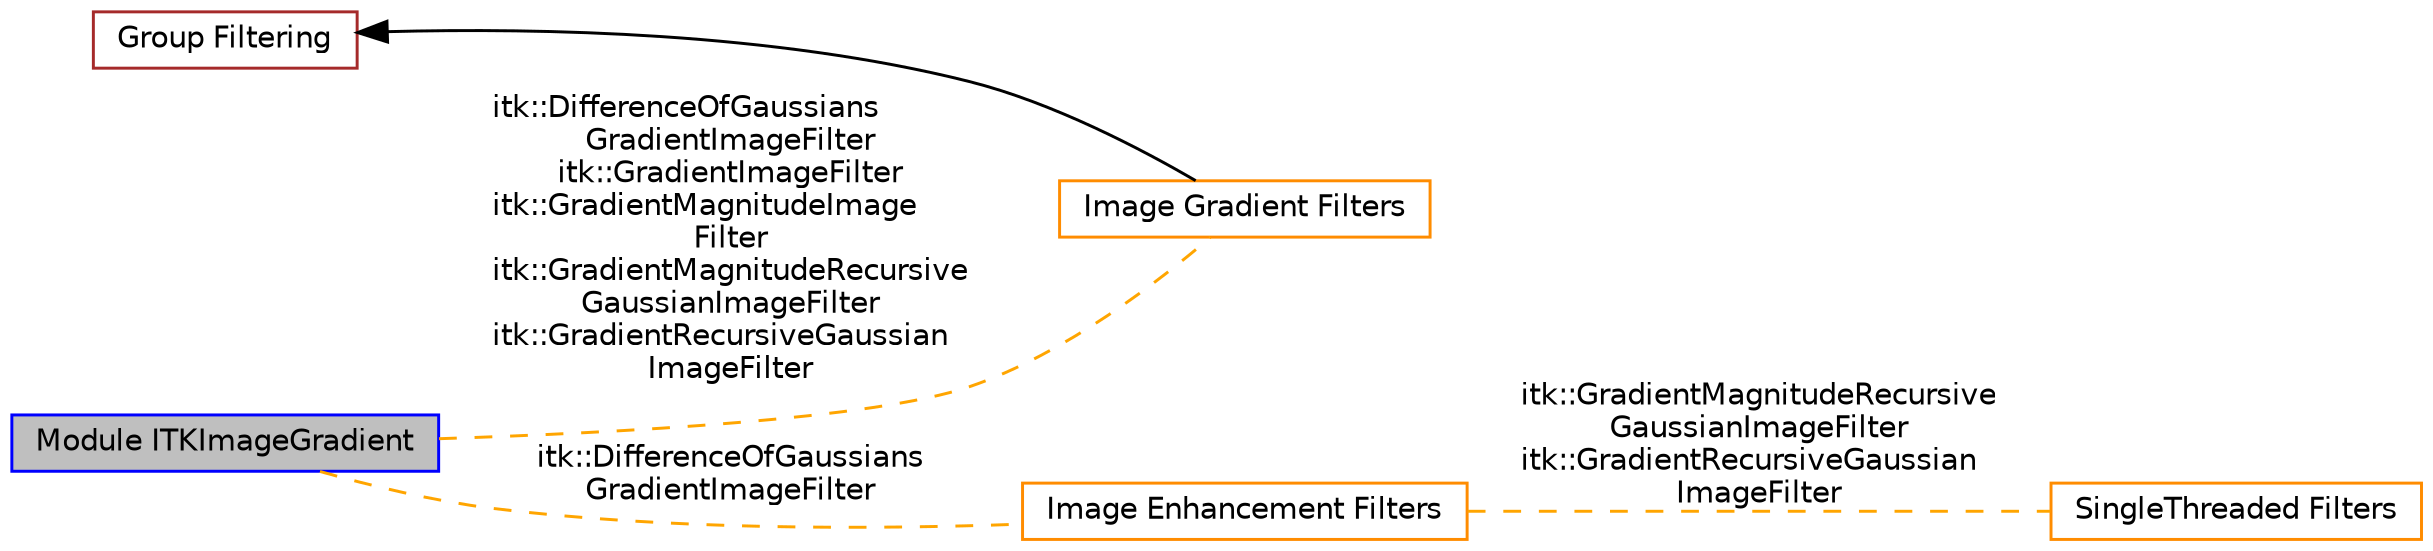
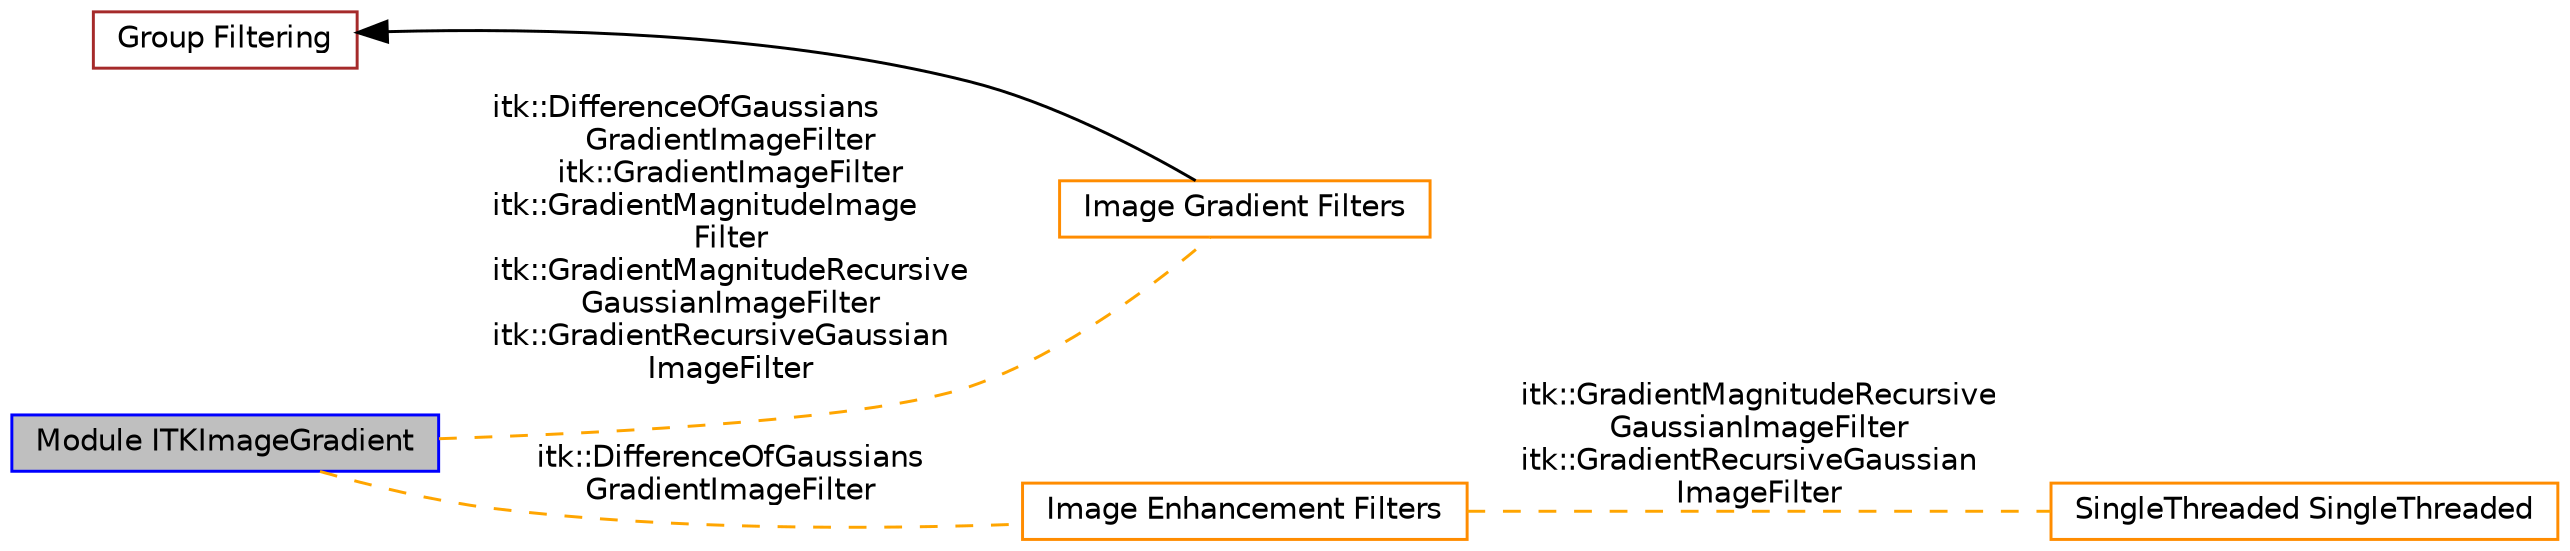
  digraph {
    rankdir=LR
    node [color=darkorange fillcolor=white fontname=Helvetica fontsize=10 shape=box style=filled]
    edge [dir=none fontname=Helvetica fontsize=10 labelfontname=Helvetica labelfontsize=10 shape=plaintext style=dashed color=orange]
    n1 [height=0.2 label="Image Gradient Filters" width=0.4]
    n2 [color=brown height=0.2 label="Group Filtering" width=0.4]
    n3 [color=blue fillcolor=grey75 fontcolor=black height=0.2 label="Module ITKImageGradient" width=0.4]
    n4 [height=0.2 label="Image Enhancement Filters" width=0.4]
-   n5 [height=0.2 label="SingleThreaded Filters" width=0.4]
+   n5 [height=0.2 label="SingleThreaded SingleThreaded" width=0.4]
    n2 -> n1 [dir=back style=solid color=""]
    n3 -> n1 [label="itk::DifferenceOfGaussians\lGradientImageFilter\nitk::GradientImageFilter\nitk::GradientMagnitudeImage\lFilter\nitk::GradientMagnitudeRecursive\lGaussianImageFilter\nitk::GradientRecursiveGaussian\lImageFilter"]
    n3 -> n4 [label="itk::DifferenceOfGaussians\lGradientImageFilter"]
    n4 -> n5 [label="itk::GradientMagnitudeRecursive\lGaussianImageFilter\nitk::GradientRecursiveGaussian\lImageFilter"]
  }
